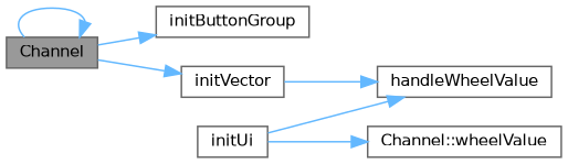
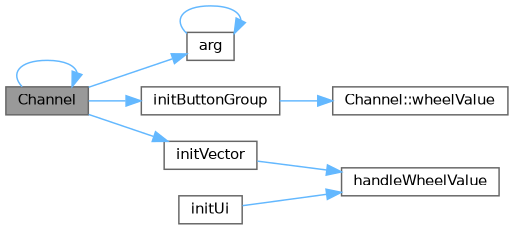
  digraph {
    rankdir=LR
    node [color=grey40 fillcolor=white fontname=Helvetica fontsize=10 shape=box style=filled]
    edge [color=steelblue1 fontname=Helvetica fontsize=10 labelfontname=Helvetica labelfontsize=10 style=solid]
    n1 [color=gray40 fillcolor=grey60 fontcolor=black height=0.2 label=Channel width=0.4]
+   n2 [height=0.2 label=arg width=0.4]
    n3 [height=0.2 label=initButtonGroup width=0.4]
    n4 [height=0.2 label=initVector width=0.4]
    n5 [height=0.2 label=initUi width=0.4]
    n6 [height=0.2 label=handleWheelValue width=0.4]
    n7 [height=0.2 label="Channel::wheelValue" width=0.4]
    n1 -> n1
+   n1 -> n2
    n1 -> n3
    n1 -> n4
+   n2 -> n2
    n4 -> n6
    n5 -> n6
-   n5 -> n7
+   n3 -> n7
  }
